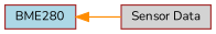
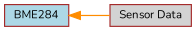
  digraph {
    rankdir=LR
    fontname=Nunito
    node [color=brown fontname=Nunito fontsize=10 shape=box style=filled]
-   n1 [fillcolor=lightblue height=0.2 label=BME280 width=0.4]
+   n1 [fillcolor=lightblue height=0.2 label=BME284 width=0.4]
    n2 [fillcolor=lightgrey fontcolor=black height=0.2 label="Sensor Data" width=0.4]
    n1 -> n2 [dir=back fontname=Nunito fontsize=10 labelfontname=Helvetica labelfontsize=10 shape=plaintext style=solid color=darkorange]
  }
